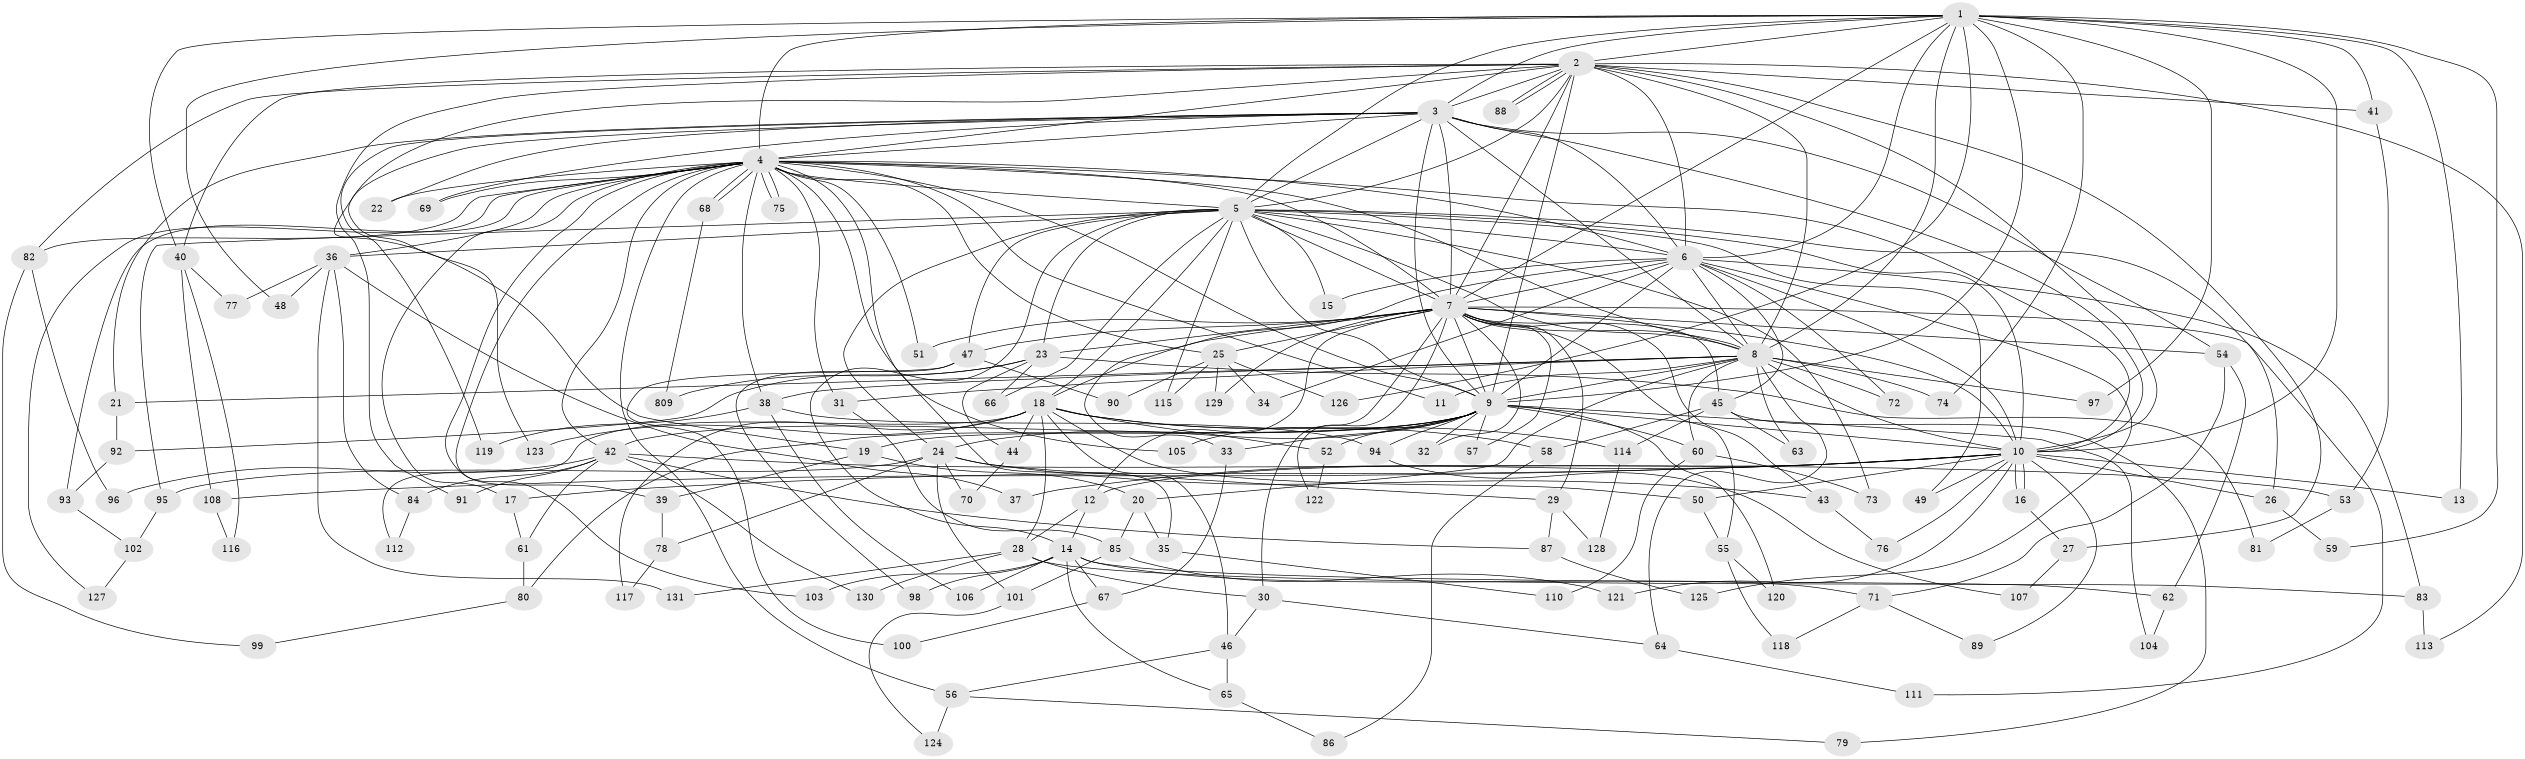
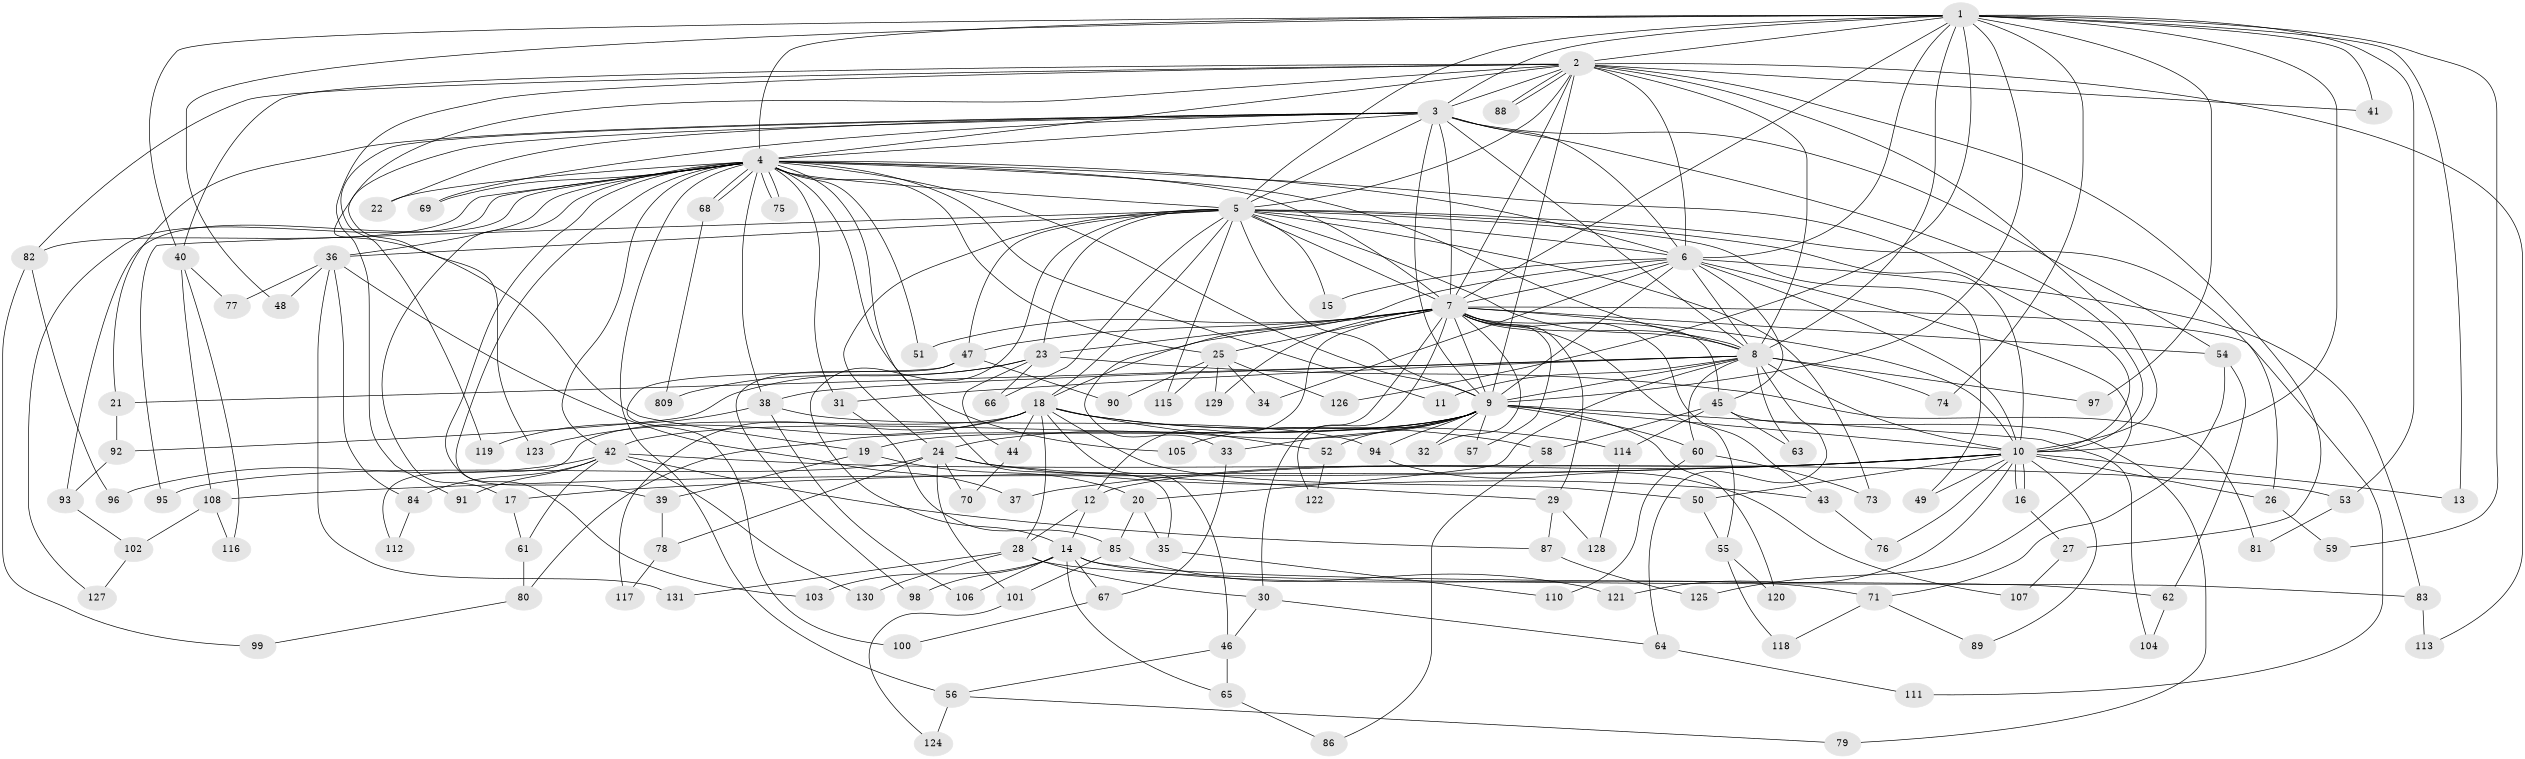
  graph {
    node [color=gray90 style=filled]
    1
    2
    3
    4
    5
    6
    7
    8
    9
    10
    13
    40
    41
    48
    53
    59
    74
    97
    126
    19
    27
    82
    88
    91
    113
    21
    22
    54
    69
    119
    123
    11
    17
    25
    31
    35
    36
    38
    39
    42
    51
    56
    68
    75
    93
    103
    105
    127
    14
    15
    18
    23
    24
    26
    47
    49
    66
    73
    95
    115
    33
    34
    45
-   72
    83
    125
    12
    29
    30
    32
    43
    55
    57
    111
    122
    129
    20
    60
    63
    64
    52
    80
    94
    104
    120
    16
    37
    50
    76
    89
    108
    121
    77
    116
    81
    107
    96
    99
    92
    62
    71
    61
    90
    85
    110
    131
    84
    106
    78
    130
    87
    79
    124
    n114 [label=809]
    102
    65
    67
    98
    28
    44
    46
    58
    112
    114
    117
    70
    101
    100
    128
    118
    86
    1 -- 2
    1 -- 3
    1 -- 4
    1 -- 5
    1 -- 6
    1 -- 7
    1 -- 8
    1 -- 9
    1 -- 10
    1 -- 13
    1 -- 40
    1 -- 41
    1 -- 48
-   41 -- 53
+   1 -- 53
    1 -- 59
    1 -- 74
    1 -- 97
    1 -- 126
    2 -- 3
    2 -- 4
    2 -- 5
    2 -- 6
    2 -- 7
    2 -- 8
    2 -- 9
    2 -- 10
    2 -- 40
    2 -- 41
    2 -- 19
    2 -- 27
    2 -- 82
    2 -- 88
    2 -- 88
    2 -- 91
    2 -- 113
    3 -- 4
    3 -- 5
    3 -- 6
    3 -- 7
    3 -- 8
    3 -- 9
    3 -- 10
    3 -- 21
    3 -- 22
    3 -- 54
    3 -- 69
    3 -- 119
    3 -- 123
    4 -- 5
    4 -- 6
    4 -- 7
    4 -- 8
    4 -- 9
    4 -- 10
    4 -- 82
    4 -- 22
    4 -- 69
    4 -- 11
    4 -- 17
    4 -- 25
    4 -- 31
    4 -- 35
    4 -- 36
    4 -- 38
    4 -- 39
    4 -- 42
    4 -- 51
    4 -- 56
    4 -- 68
    4 -- 68
    4 -- 75
    4 -- 75
    4 -- 93
    4 -- 103
    4 -- 105
    4 -- 127
    5 -- 6
    5 -- 7
    5 -- 8
    5 -- 9
    5 -- 10
    5 -- 36
    5 -- 14
    5 -- 15
    5 -- 18
    5 -- 23
    5 -- 24
    5 -- 26
    5 -- 47
    5 -- 49
    5 -- 66
    5 -- 73
    5 -- 95
    5 -- 115
    6 -- 7
    6 -- 8
    6 -- 9
    6 -- 10
    6 -- 15
    6 -- 33
    6 -- 34
    6 -- 45
-   6 -- 72
    6 -- 83
    6 -- 125
    7 -- 8
    7 -- 9
    7 -- 10
    7 -- 54
    7 -- 25
    7 -- 51
    7 -- 18
    7 -- 23
    7 -- 47
    7 -- 45
    7 -- 12
    7 -- 29
    7 -- 30
    7 -- 32
    7 -- 43
    7 -- 55
    7 -- 57
    7 -- 111
    7 -- 122
    7 -- 129
    8 -- 9
    8 -- 10
    8 -- 74
    8 -- 97
    8 -- 21
    8 -- 11
    8 -- 31
    8 -- 38
-   8 -- 72
    8 -- 20
    8 -- 60
    8 -- 63
    8 -- 64
    9 -- 10
    9 -- 19
    9 -- 42
    9 -- 105
    9 -- 24
    9 -- 33
    9 -- 32
    9 -- 57
    9 -- 60
    9 -- 52
    9 -- 80
    9 -- 94
    9 -- 104
    9 -- 120
    10 -- 13
    10 -- 17
    10 -- 26
    10 -- 49
    10 -- 12
    10 -- 16
    10 -- 16
    10 -- 37
    10 -- 50
    10 -- 76
    10 -- 89
    10 -- 108
    10 -- 121
    40 -- 108
    40 -- 77
    40 -- 116
    53 -- 81
    19 -- 39
    19 -- 20
    27 -- 107
    82 -- 96
    82 -- 99
    21 -- 92
    54 -- 62
    54 -- 71
    17 -- 61
    25 -- 126
    25 -- 115
    25 -- 34
    25 -- 129
    25 -- 90
    31 -- 85
    35 -- 110
    36 -- 48
    36 -- 37
    36 -- 77
    36 -- 131
    36 -- 84
    38 -- 119
    38 -- 94
    38 -- 106
    39 -- 78
    42 -- 53
    42 -- 91
    42 -- 96
    42 -- 61
    42 -- 84
    42 -- 130
    42 -- 87
    56 -- 79
    56 -- 124
    68 -- n114
    93 -- 102
    14 -- 103
    14 -- 62
    14 -- 71
    14 -- 106
    14 -- 65
    14 -- 67
    14 -- 98
    18 -- 123
    18 -- 52
    18 -- 50
    18 -- 28
    18 -- 44
    18 -- 46
    18 -- 58
    18 -- 112
    18 -- 114
    18 -- 117
    23 -- 66
    23 -- 81
    23 -- 92
    23 -- n114
    23 -- 44
    24 -- 95
    24 -- 29
    24 -- 43
    24 -- 78
    24 -- 70
    24 -- 101
    26 -- 59
    47 -- 90
    47 -- 98
    47 -- 100
-   95 -- 102
+   108 -- 102
    33 -- 67
    45 -- 63
    45 -- 79
    45 -- 58
    45 -- 114
    83 -- 113
    12 -- 14
    12 -- 28
    29 -- 87
    29 -- 128
    30 -- 64
    30 -- 46
    43 -- 76
    55 -- 120
    55 -- 118
    20 -- 35
    20 -- 85
    60 -- 73
    60 -- 110
    64 -- 111
    52 -- 122
    80 -- 99
    94 -- 107
    16 -- 27
    50 -- 55
    108 -- 116
    92 -- 93
    62 -- 104
    71 -- 89
    71 -- 118
    61 -- 80
    85 -- 121
    85 -- 101
    84 -- 112
    78 -- 117
    87 -- 125
    102 -- 127
    65 -- 86
    67 -- 100
    28 -- 83
    28 -- 30
    28 -- 131
    28 -- 130
    44 -- 70
    46 -- 56
    46 -- 65
    58 -- 86
    114 -- 128
    101 -- 124
  }
